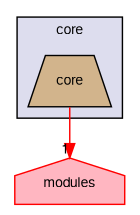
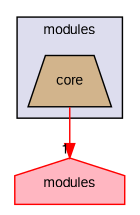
  digraph {
    compound=true
    node [fontname=FreeSans fontsize=10 style=filled]
    n1 [fillcolor=tan label=core pencolor=black shape=trapezium]
    n2 [color=red fillcolor=lightpink label=modules shape=house]
    subgraph cluster_1 {
      bgcolor="#ddddee"
      fontname=FreeSans
      fontsize=10
-     label=core
+     label=modules
      pencolor=black
      n1
    }
    n1 -> n2 [headlabel=1 labeldistance=1.5 labelfontname=FreeSans labelfontsize=10 color=red]
  }
